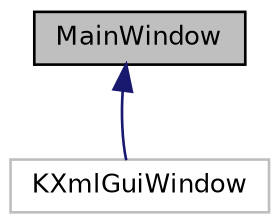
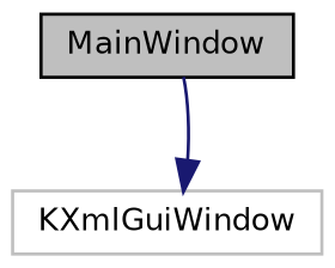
  digraph {
    node [fontname=Helvetica fontsize=10 shape=record style=filled]
    n1 [color=black fillcolor=grey75 fontcolor=black height=0.2 label=MainWindow width=0.4]
    n2 [color=grey75 fillcolor=white height=0.2 label=KXmlGuiWindow width=0.4]
-   n1 -> n2 [color=midnightblue dir=back fontname=Helvetica fontsize=10 labelfontname=Helvetica labelfontsize=10 style=solid]
+   n2 -> n1 [color=midnightblue dir=back fontname=Helvetica fontsize=10 labelfontname=Helvetica labelfontsize=10 style=solid]
  }
